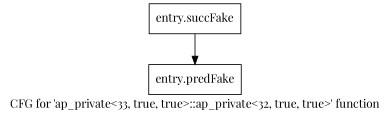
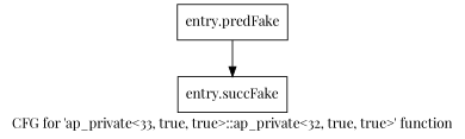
  digraph {
    label="CFG for 'ap_private\<33, true, true\>::ap_private\<32, true, true\>' function"
    fontname="Playfair Display"
    node [shape=record fontname="Playfair Display"]
    n1 [label="{entry.predFake}"]
    n2 [filename="/home/omerfaruk/tools/Xilinx/Vitis_HLS/2023.2/include/etc/ap_private.h" label="{entry.succFake}" linenumber=1700]
-   n2 -> n1 [execusionnum=25 filename="/home/omerfaruk/tools/Xilinx/Vitis_HLS/2023.2/include/etc/ap_private.h" fontname="Playfair Display"]
+   n1 -> n2 [execusionnum=25 filename="/home/omerfaruk/tools/Xilinx/Vitis_HLS/2023.2/include/etc/ap_private.h" fontname="Playfair Display"]
  }
